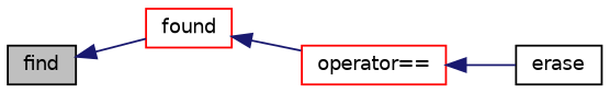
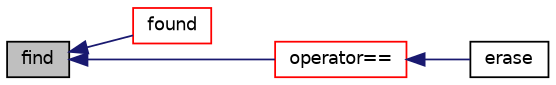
  digraph {
    rankdir=LR
    node [color=black fontname=Helvetica fontsize=10 shape=record]
    edge [color=midnightblue dir=back fontname=Helvetica fontsize=10 labelfontname=Helvetica labelfontsize=10 style=solid]
    n1 [fillcolor=grey75 fontcolor=black height=0.2 label=find style=filled width=0.4]
    n2 [color=red height=0.2 label=found width=0.4]
    n3 [color=red height=0.2 label="operator==" width=0.4]
    n4 [height=0.2 label=erase width=0.4]
    n1 -> n2
-   n2 -> n3
+   n1 -> n3
    n3 -> n4
  }
